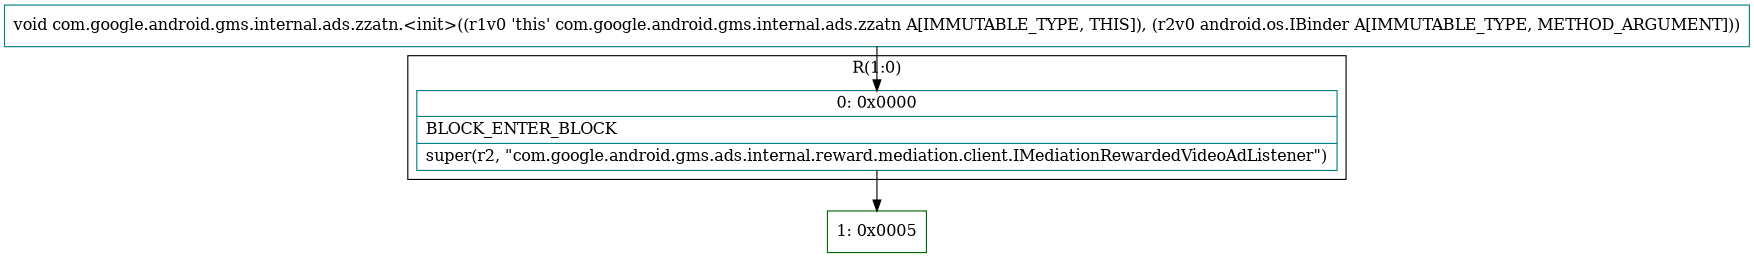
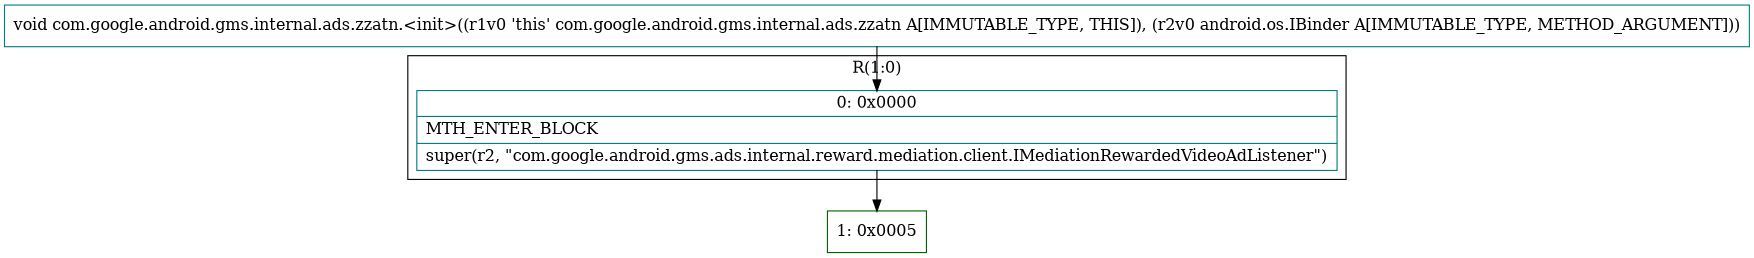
  digraph {
    node [color=teal shape=record]
    edge [style=solid]
-   n1 [label="{0\:\ 0x0000|BLOCK_ENTER_BLOCK\l|super(r2, \"com.google.android.gms.ads.internal.reward.mediation.client.IMediationRewardedVideoAdListener\")\l}"]
+   n1 [label="{0\:\ 0x0000|MTH_ENTER_BLOCK\l|super(r2, \"com.google.android.gms.ads.internal.reward.mediation.client.IMediationRewardedVideoAdListener\")\l}"]
    n2 [color=darkgreen label="{1\:\ 0x0005}"]
    n3 [label="{void com.google.android.gms.internal.ads.zzatn.\<init\>((r1v0 'this' com.google.android.gms.internal.ads.zzatn A[IMMUTABLE_TYPE, THIS]), (r2v0 android.os.IBinder A[IMMUTABLE_TYPE, METHOD_ARGUMENT])) }"]
    subgraph cluster_1 {
      label="R(1:0)"
      n1
    }
    n1 -> n2
    n3 -> n1
  }
